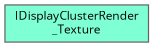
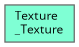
  digraph {
    rankdir=LR
    fontname="Open Sans"
-   n1 [color=grey40 fillcolor=aquamarine fontname="Open Sans" fontsize=10 height=0.2 label="IDisplayClusterRender\l_Texture" shape=box style=filled width=0.4]
+   n1 [color=grey40 fillcolor=aquamarine fontname="Open Sans" fontsize=10 height=0.2 label="Texture\l_Texture" shape=box style=filled width=0.4]
  }
